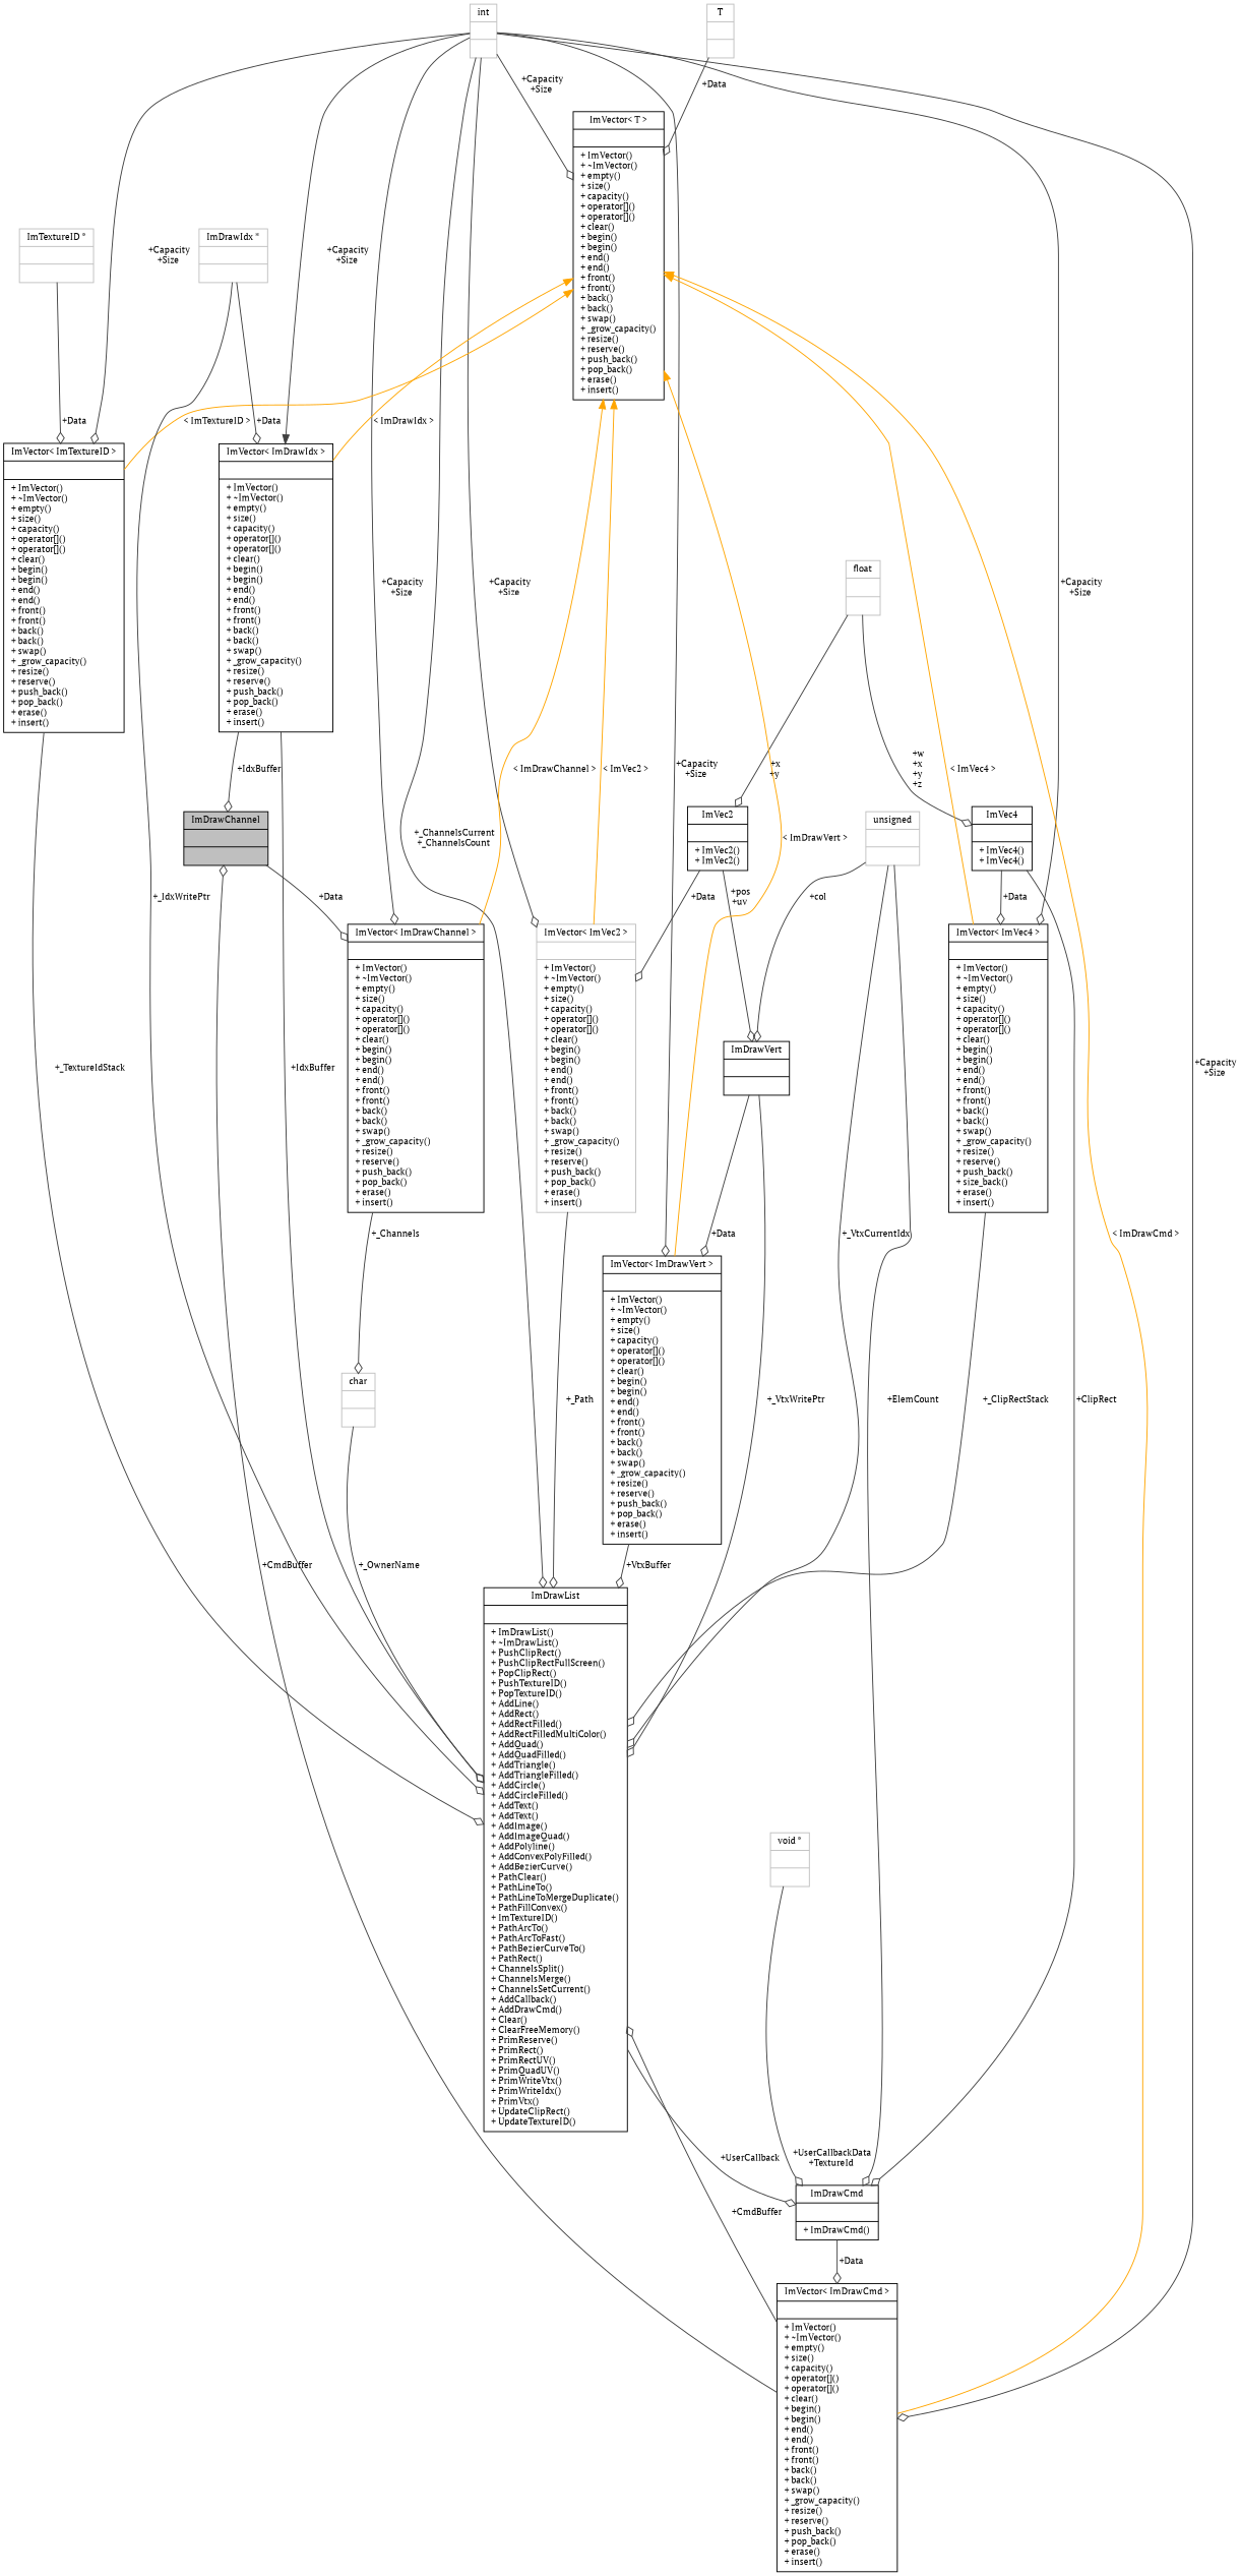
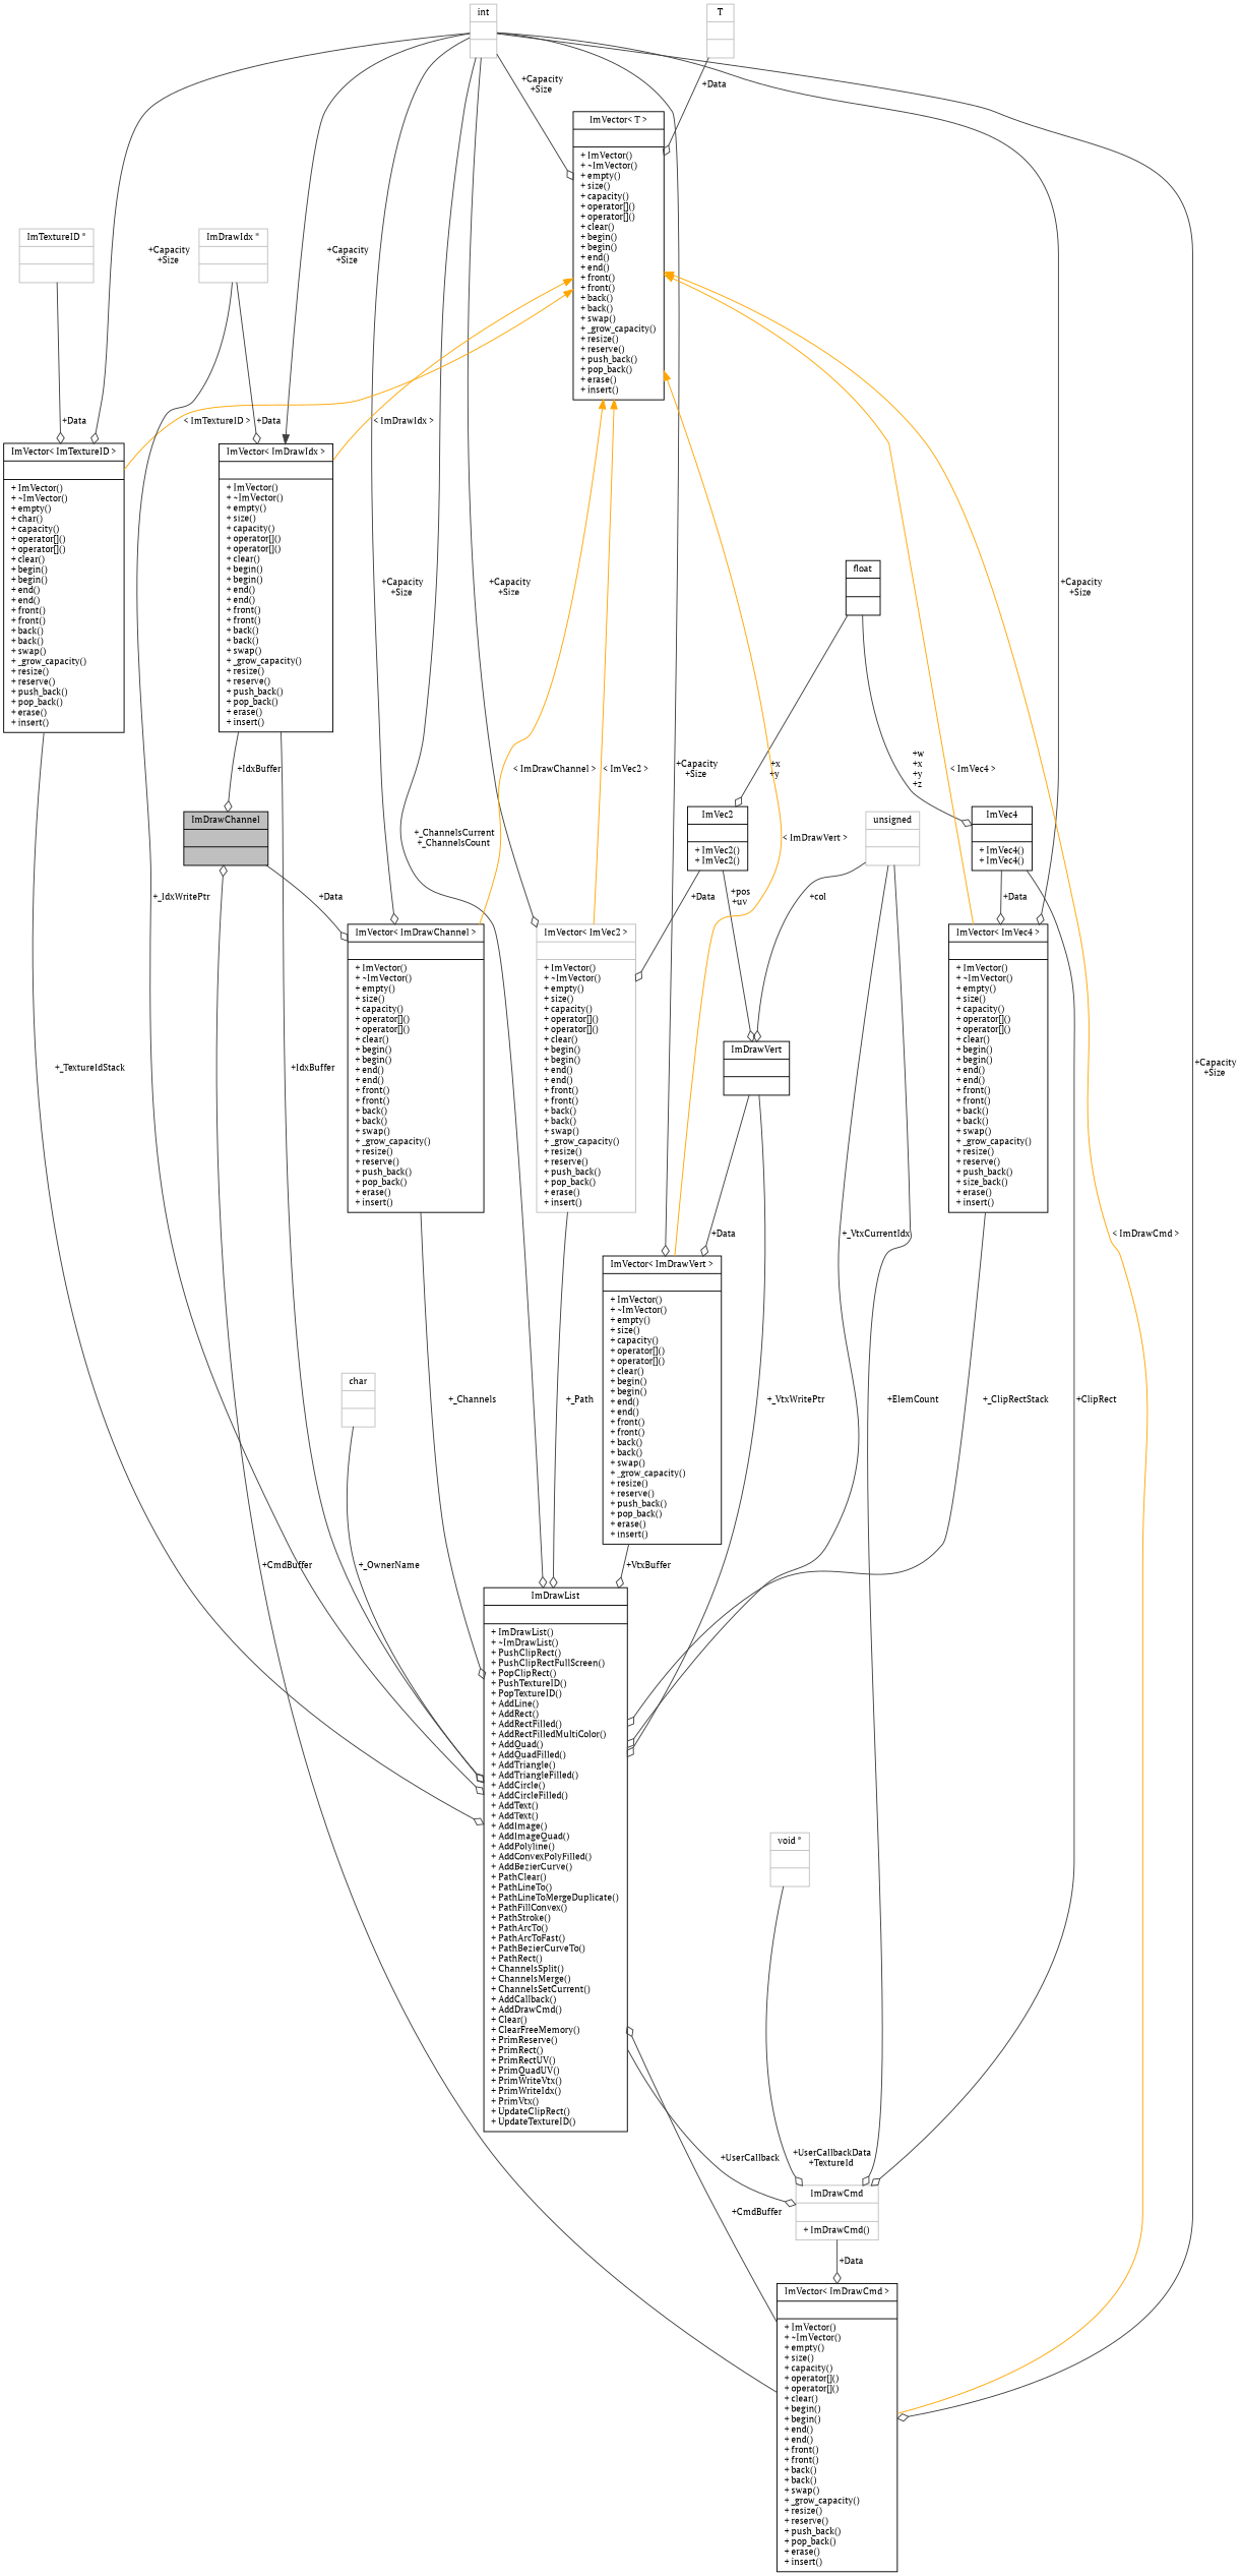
  digraph {
    fontname="PT Serif"
    node [color=black fontname="PT Serif" fontsize=10 shape=record]
    edge [arrowhead=odiamond color=grey25 fontname="PT Serif" fontsize=10 labelfontname=Helvetica labelfontsize=10 style=solid]
    n1 [fillcolor=grey75 fontcolor=black height=0.2 label="{ImDrawChannel\n||}" style=filled width=0.4]
    n2 [height=0.2 label="{ImVector\< ImDrawChannel \>\n||+ ImVector()\l+ ~ImVector()\l+ empty()\l+ size()\l+ capacity()\l+ operator[]()\l+ operator[]()\l+ clear()\l+ begin()\l+ begin()\l+ end()\l+ end()\l+ front()\l+ front()\l+ back()\l+ back()\l+ swap()\l+ _grow_capacity()\l+ resize()\l+ reserve()\l+ push_back()\l+ pop_back()\l+ erase()\l+ insert()\l}" width=0.4]
-   n3 [height=0.2 label="{ImDrawList\n||+ ImDrawList()\l+ ~ImDrawList()\l+ PushClipRect()\l+ PushClipRectFullScreen()\l+ PopClipRect()\l+ PushTextureID()\l+ PopTextureID()\l+ AddLine()\l+ AddRect()\l+ AddRectFilled()\l+ AddRectFilledMultiColor()\l+ AddQuad()\l+ AddQuadFilled()\l+ AddTriangle()\l+ AddTriangleFilled()\l+ AddCircle()\l+ AddCircleFilled()\l+ AddText()\l+ AddText()\l+ AddImage()\l+ AddImageQuad()\l+ AddPolyline()\l+ AddConvexPolyFilled()\l+ AddBezierCurve()\l+ PathClear()\l+ PathLineTo()\l+ PathLineToMergeDuplicate()\l+ PathFillConvex()\l+ ImTextureID()\l+ PathArcTo()\l+ PathArcToFast()\l+ PathBezierCurveTo()\l+ PathRect()\l+ ChannelsSplit()\l+ ChannelsMerge()\l+ ChannelsSetCurrent()\l+ AddCallback()\l+ AddDrawCmd()\l+ Clear()\l+ ClearFreeMemory()\l+ PrimReserve()\l+ PrimRect()\l+ PrimRectUV()\l+ PrimQuadUV()\l+ PrimWriteVtx()\l+ PrimWriteIdx()\l+ PrimVtx()\l+ UpdateClipRect()\l+ UpdateTextureID()\l}" width=0.4]
+   n3 [height=0.2 label="{ImDrawList\n||+ ImDrawList()\l+ ~ImDrawList()\l+ PushClipRect()\l+ PushClipRectFullScreen()\l+ PopClipRect()\l+ PushTextureID()\l+ PopTextureID()\l+ AddLine()\l+ AddRect()\l+ AddRectFilled()\l+ AddRectFilledMultiColor()\l+ AddQuad()\l+ AddQuadFilled()\l+ AddTriangle()\l+ AddTriangleFilled()\l+ AddCircle()\l+ AddCircleFilled()\l+ AddText()\l+ AddText()\l+ AddImage()\l+ AddImageQuad()\l+ AddPolyline()\l+ AddConvexPolyFilled()\l+ AddBezierCurve()\l+ PathClear()\l+ PathLineTo()\l+ PathLineToMergeDuplicate()\l+ PathFillConvex()\l+ PathStroke()\l+ PathArcTo()\l+ PathArcToFast()\l+ PathBezierCurveTo()\l+ PathRect()\l+ ChannelsSplit()\l+ ChannelsMerge()\l+ ChannelsSetCurrent()\l+ AddCallback()\l+ AddDrawCmd()\l+ Clear()\l+ ClearFreeMemory()\l+ PrimReserve()\l+ PrimRect()\l+ PrimRectUV()\l+ PrimQuadUV()\l+ PrimWriteVtx()\l+ PrimWriteIdx()\l+ PrimVtx()\l+ UpdateClipRect()\l+ UpdateTextureID()\l}" width=0.4]
    n4 [height=0.2 label="{ImVector\< ImDrawCmd \>\n||+ ImVector()\l+ ~ImVector()\l+ empty()\l+ size()\l+ capacity()\l+ operator[]()\l+ operator[]()\l+ clear()\l+ begin()\l+ begin()\l+ end()\l+ end()\l+ front()\l+ front()\l+ back()\l+ back()\l+ swap()\l+ _grow_capacity()\l+ resize()\l+ reserve()\l+ push_back()\l+ pop_back()\l+ erase()\l+ insert()\l}" width=0.4]
-   n5 [height=0.2 label="{ImDrawCmd\n||+ ImDrawCmd()\l}" width=0.4]
+   n5 [color=grey75 height=0.2 label="{ImDrawCmd\n||+ ImDrawCmd()\l}" width=0.4]
    n6 [height=0.2 label="{ImVec4\n||+ ImVec4()\l+ ImVec4()\l}" width=0.4]
    n7 [height=0.2 label="{ImVector\< ImVec4 \>\n||+ ImVector()\l+ ~ImVector()\l+ empty()\l+ size()\l+ capacity()\l+ operator[]()\l+ operator[]()\l+ clear()\l+ begin()\l+ begin()\l+ end()\l+ end()\l+ front()\l+ front()\l+ back()\l+ back()\l+ swap()\l+ _grow_capacity()\l+ resize()\l+ reserve()\l+ push_back()\l+ size_back()\l+ erase()\l+ insert()\l}" width=0.4]
-   n8 [color=grey75 height=0.2 label="{float\n||}" width=0.4]
+   n8 [height=0.2 label="{float\n||}" width=0.4]
    n9 [height=0.2 label="{ImVec2\n||+ ImVec2()\l+ ImVec2()\l}" width=0.4]
    n10 [height=0.2 label="{ImDrawVert\n||}" width=0.4]
    n11 [color=grey75 height=0.2 label="{ImVector\< ImVec2 \>\n||+ ImVector()\l+ ~ImVector()\l+ empty()\l+ size()\l+ capacity()\l+ operator[]()\l+ operator[]()\l+ clear()\l+ begin()\l+ begin()\l+ end()\l+ end()\l+ front()\l+ front()\l+ back()\l+ back()\l+ swap()\l+ _grow_capacity()\l+ resize()\l+ reserve()\l+ push_back()\l+ pop_back()\l+ erase()\l+ insert()\l}" width=0.4]
    n12 [color=grey75 height=0.2 label="{unsigned\n||}" width=0.4]
    n13 [height=0.2 label="{ImVector\< ImDrawVert \>\n||+ ImVector()\l+ ~ImVector()\l+ empty()\l+ size()\l+ capacity()\l+ operator[]()\l+ operator[]()\l+ clear()\l+ begin()\l+ begin()\l+ end()\l+ end()\l+ front()\l+ front()\l+ back()\l+ back()\l+ swap()\l+ _grow_capacity()\l+ resize()\l+ reserve()\l+ push_back()\l+ pop_back()\l+ erase()\l+ insert()\l}" width=0.4]
    n14 [color=grey75 height=0.2 label="{void *\n||}" width=0.4]
    n15 [color=grey75 height=0.2 label="{int\n||}" width=0.4]
    n16 [height=0.2 label="{ImVector\< T \>\n||+ ImVector()\l+ ~ImVector()\l+ empty()\l+ size()\l+ capacity()\l+ operator[]()\l+ operator[]()\l+ clear()\l+ begin()\l+ begin()\l+ end()\l+ end()\l+ front()\l+ front()\l+ back()\l+ back()\l+ swap()\l+ _grow_capacity()\l+ resize()\l+ reserve()\l+ push_back()\l+ pop_back()\l+ erase()\l+ insert()\l}" width=0.4]
    n17 [height=0.2 label="{ImVector\< ImDrawIdx \>\n||+ ImVector()\l+ ~ImVector()\l+ empty()\l+ size()\l+ capacity()\l+ operator[]()\l+ operator[]()\l+ clear()\l+ begin()\l+ begin()\l+ end()\l+ end()\l+ front()\l+ front()\l+ back()\l+ back()\l+ swap()\l+ _grow_capacity()\l+ resize()\l+ reserve()\l+ push_back()\l+ pop_back()\l+ erase()\l+ insert()\l}" width=0.4]
-   n18 [height=0.2 label="{ImVector\< ImTextureID \>\n||+ ImVector()\l+ ~ImVector()\l+ empty()\l+ size()\l+ capacity()\l+ operator[]()\l+ operator[]()\l+ clear()\l+ begin()\l+ begin()\l+ end()\l+ end()\l+ front()\l+ front()\l+ back()\l+ back()\l+ swap()\l+ _grow_capacity()\l+ resize()\l+ reserve()\l+ push_back()\l+ pop_back()\l+ erase()\l+ insert()\l}" width=0.4]
+   n18 [height=0.2 label="{ImVector\< ImTextureID \>\n||+ ImVector()\l+ ~ImVector()\l+ empty()\l+ char()\l+ capacity()\l+ operator[]()\l+ operator[]()\l+ clear()\l+ begin()\l+ begin()\l+ end()\l+ end()\l+ front()\l+ front()\l+ back()\l+ back()\l+ swap()\l+ _grow_capacity()\l+ resize()\l+ reserve()\l+ push_back()\l+ pop_back()\l+ erase()\l+ insert()\l}" width=0.4]
    n19 [color=grey75 height=0.2 label="{T\n||}" width=0.4]
    n20 [color=grey75 height=0.2 label="{ImDrawIdx *\n||}" width=0.4]
    n21 [color=grey75 height=0.2 label="{char\n||}" width=0.4]
    n22 [color=grey75 height=0.2 label="{ImTextureID *\n||}" width=0.4]
    n1 -> n2 [label=" +Data"]
-   n2 -> n21 [label=" +_Channels"]
+   n2 -> n3 [label=" +_Channels"]
    n3 -> n5 [label=" +UserCallback"]
    n4 -> n1 [label=" +CmdBuffer"]
    n4 -> n3 [label=" +CmdBuffer"]
    n5 -> n4 [label=" +Data"]
    n6 -> n5 [label=" +ClipRect"]
    n6 -> n7 [label=" +Data"]
    n7 -> n3 [label=" +_ClipRectStack"]
    n8 -> n6 [label=" +w\n+x\n+y\n+z"]
    n8 -> n9 [label=" +x\n+y"]
    n9 -> n10 [label=" +pos\n+uv"]
    n9 -> n11 [label=" +Data"]
    n10 -> n3 [label=" +_VtxWritePtr"]
    n10 -> n13 [label=" +Data"]
    n11 -> n3 [label=" +_Path"]
    n12 -> n3 [label=" +_VtxCurrentIdx"]
    n12 -> n5 [label=" +ElemCount"]
    n12 -> n10 [label=" +col"]
    n13 -> n3 [label=" +VtxBuffer"]
    n14 -> n5 [label=" +UserCallbackData\n+TextureId"]
    n15 -> n2 [label=" +Capacity\n+Size"]
    n15 -> n3 [label=" +_ChannelsCurrent\n+_ChannelsCount"]
    n15 -> n4 [label=" +Capacity\n+Size"]
    n15 -> n7 [label=" +Capacity\n+Size"]
    n15 -> n11 [label=" +Capacity\n+Size"]
    n15 -> n13 [label=" +Capacity\n+Size"]
    n15 -> n16 [label=" +Capacity\n+Size"]
    n15 -> n17 [arrowhead=normal label=" +Capacity\n+Size"]
    n15 -> n18 [label=" +Capacity\n+Size"]
    n16 -> n2 [color=orange dir=back label=" \< ImDrawChannel \>" arrowhead=""]
    n16 -> n4 [color=orange dir=back label=" \< ImDrawCmd \>" arrowhead=""]
    n16 -> n7 [color=orange dir=back label=" \< ImVec4 \>" arrowhead=""]
    n16 -> n11 [color=orange dir=back label=" \< ImVec2 \>" arrowhead=""]
    n16 -> n13 [color=orange dir=back label=" \< ImDrawVert \>" arrowhead=""]
    n16 -> n17 [color=orange dir=back label=" \< ImDrawIdx \>" arrowhead=""]
    n16 -> n18 [color=orange dir=back label=" \< ImTextureID \>" arrowhead=""]
    n17 -> n1 [label=" +IdxBuffer"]
    n17 -> n3 [label=" +IdxBuffer"]
    n18 -> n3 [label=" +_TextureIdStack"]
    n19 -> n16 [label=" +Data"]
    n20 -> n3 [label=" +_IdxWritePtr"]
    n20 -> n17 [label=" +Data"]
    n21 -> n3 [label=" +_OwnerName"]
    n22 -> n18 [label=" +Data"]
  }
